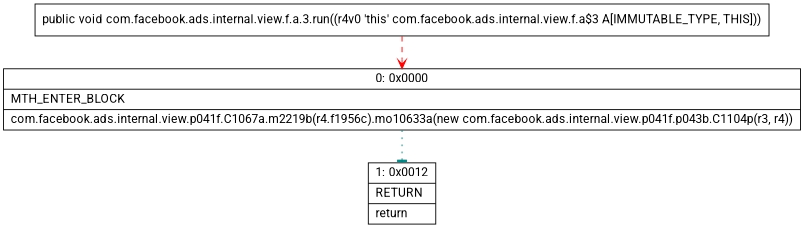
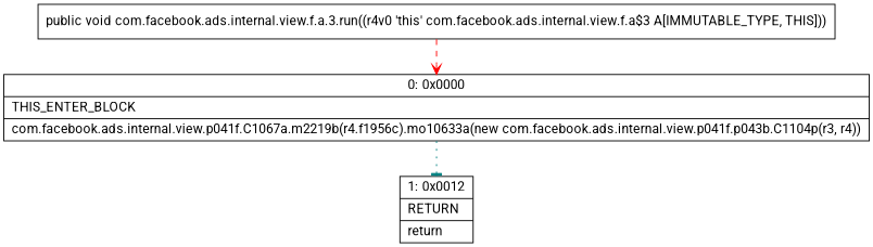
  digraph {
    fontname=Roboto
    node [shape=record fontname=Roboto]
    edge [fontname=Roboto]
-   n1 [label="{0\:\ 0x0000|MTH_ENTER_BLOCK\l|com.facebook.ads.internal.view.p041f.C1067a.m2219b(r4.f1956c).mo10633a(new com.facebook.ads.internal.view.p041f.p043b.C1104p(r3, r4))\l}"]
+   n1 [label="{0\:\ 0x0000|THIS_ENTER_BLOCK\l|com.facebook.ads.internal.view.p041f.C1067a.m2219b(r4.f1956c).mo10633a(new com.facebook.ads.internal.view.p041f.p043b.C1104p(r3, r4))\l}"]
    n2 [label="{1\:\ 0x0012|RETURN\l|return\l}"]
    n3 [label="{public void com.facebook.ads.internal.view.f.a.3.run((r4v0 'this' com.facebook.ads.internal.view.f.a$3 A[IMMUTABLE_TYPE, THIS])) }"]
    n1 -> n2 [color=teal style=dotted arrowhead=tee]
    n3 -> n1 [color=red style=dashed arrowhead=vee]
  }
